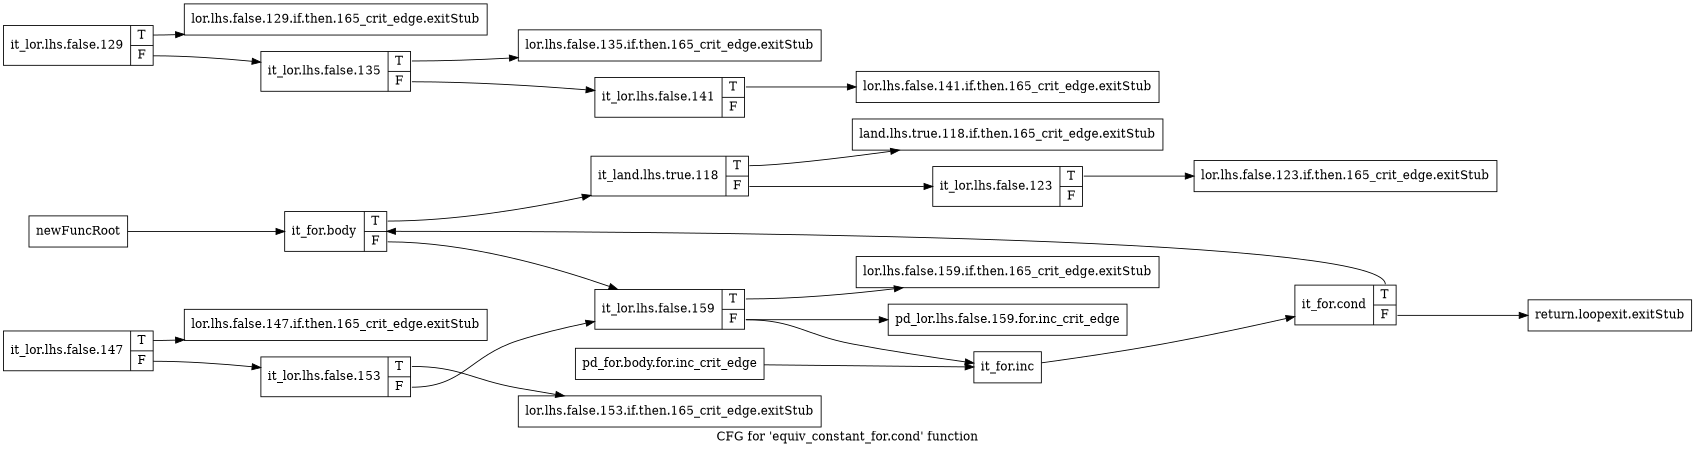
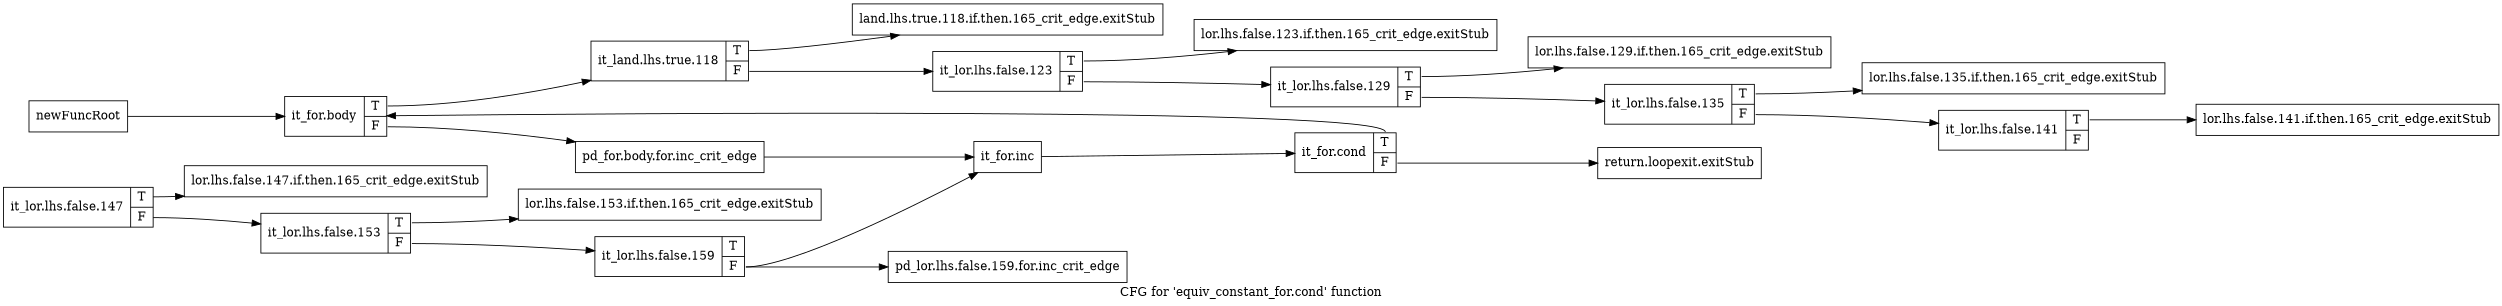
  digraph {
    label="CFG for 'equiv_constant_for.cond' function"
    rankdir=LR
    node [shape=record]
    edge [tailport=s1]
    n1 [label="{newFuncRoot}"]
    n2 [label="{it_for.body|{<s0>T|<s1>F}}"]
    n3 [label="{it_for.cond|{<s0>T|<s1>F}}"]
    n4 [label="{return.loopexit.exitStub}"]
    n5 [label="{it_land.lhs.true.118|{<s0>T|<s1>F}}"]
    n6 [label="{pd_for.body.for.inc_crit_edge}"]
    n7 [label="{land.lhs.true.118.if.then.165_crit_edge.exitStub}"]
    n8 [label="{lor.lhs.false.123.if.then.165_crit_edge.exitStub}"]
    n9 [label="{lor.lhs.false.129.if.then.165_crit_edge.exitStub}"]
    n10 [label="{lor.lhs.false.135.if.then.165_crit_edge.exitStub}"]
    n11 [label="{lor.lhs.false.141.if.then.165_crit_edge.exitStub}"]
    n12 [label="{lor.lhs.false.147.if.then.165_crit_edge.exitStub}"]
    n13 [label="{lor.lhs.false.153.if.then.165_crit_edge.exitStub}"]
-   n14 [label="{lor.lhs.false.159.if.then.165_crit_edge.exitStub}"]
    n15 [label="{it_lor.lhs.false.123|{<s0>T|<s1>F}}"]
    n16 [label="{it_for.inc}"]
    n17 [label="{it_lor.lhs.false.129|{<s0>T|<s1>F}}"]
    n18 [label="{it_lor.lhs.false.135|{<s0>T|<s1>F}}"]
    n19 [label="{it_lor.lhs.false.141|{<s0>T|<s1>F}}"]
    n20 [label="{it_lor.lhs.false.147|{<s0>T|<s1>F}}"]
    n21 [label="{it_lor.lhs.false.153|{<s0>T|<s1>F}}"]
    n22 [label="{it_lor.lhs.false.159|{<s0>T|<s1>F}}"]
    n23 [label="{pd_lor.lhs.false.159.for.inc_crit_edge}"]
    n1 -> n2
    n2 -> n5 [tailport=s0]
-   n2 -> n22
+   n2 -> n6
    n3 -> n2 [tailport=s0]
    n3 -> n4
    n5 -> n7 [tailport=s0]
    n5 -> n15
    n6 -> n16
    n15 -> n8 [tailport=s0]
+   n15 -> n17
    n16 -> n3
    n17 -> n9 [tailport=s0]
    n17 -> n18
    n18 -> n10 [tailport=s0]
    n18 -> n19
    n19 -> n11 [tailport=s0]
    n20 -> n12 [tailport=s0]
    n20 -> n21
    n21 -> n13 [tailport=s0]
    n21 -> n22
-   n22 -> n14 [tailport=s0]
    n22 -> n16
    n22 -> n23
  }
